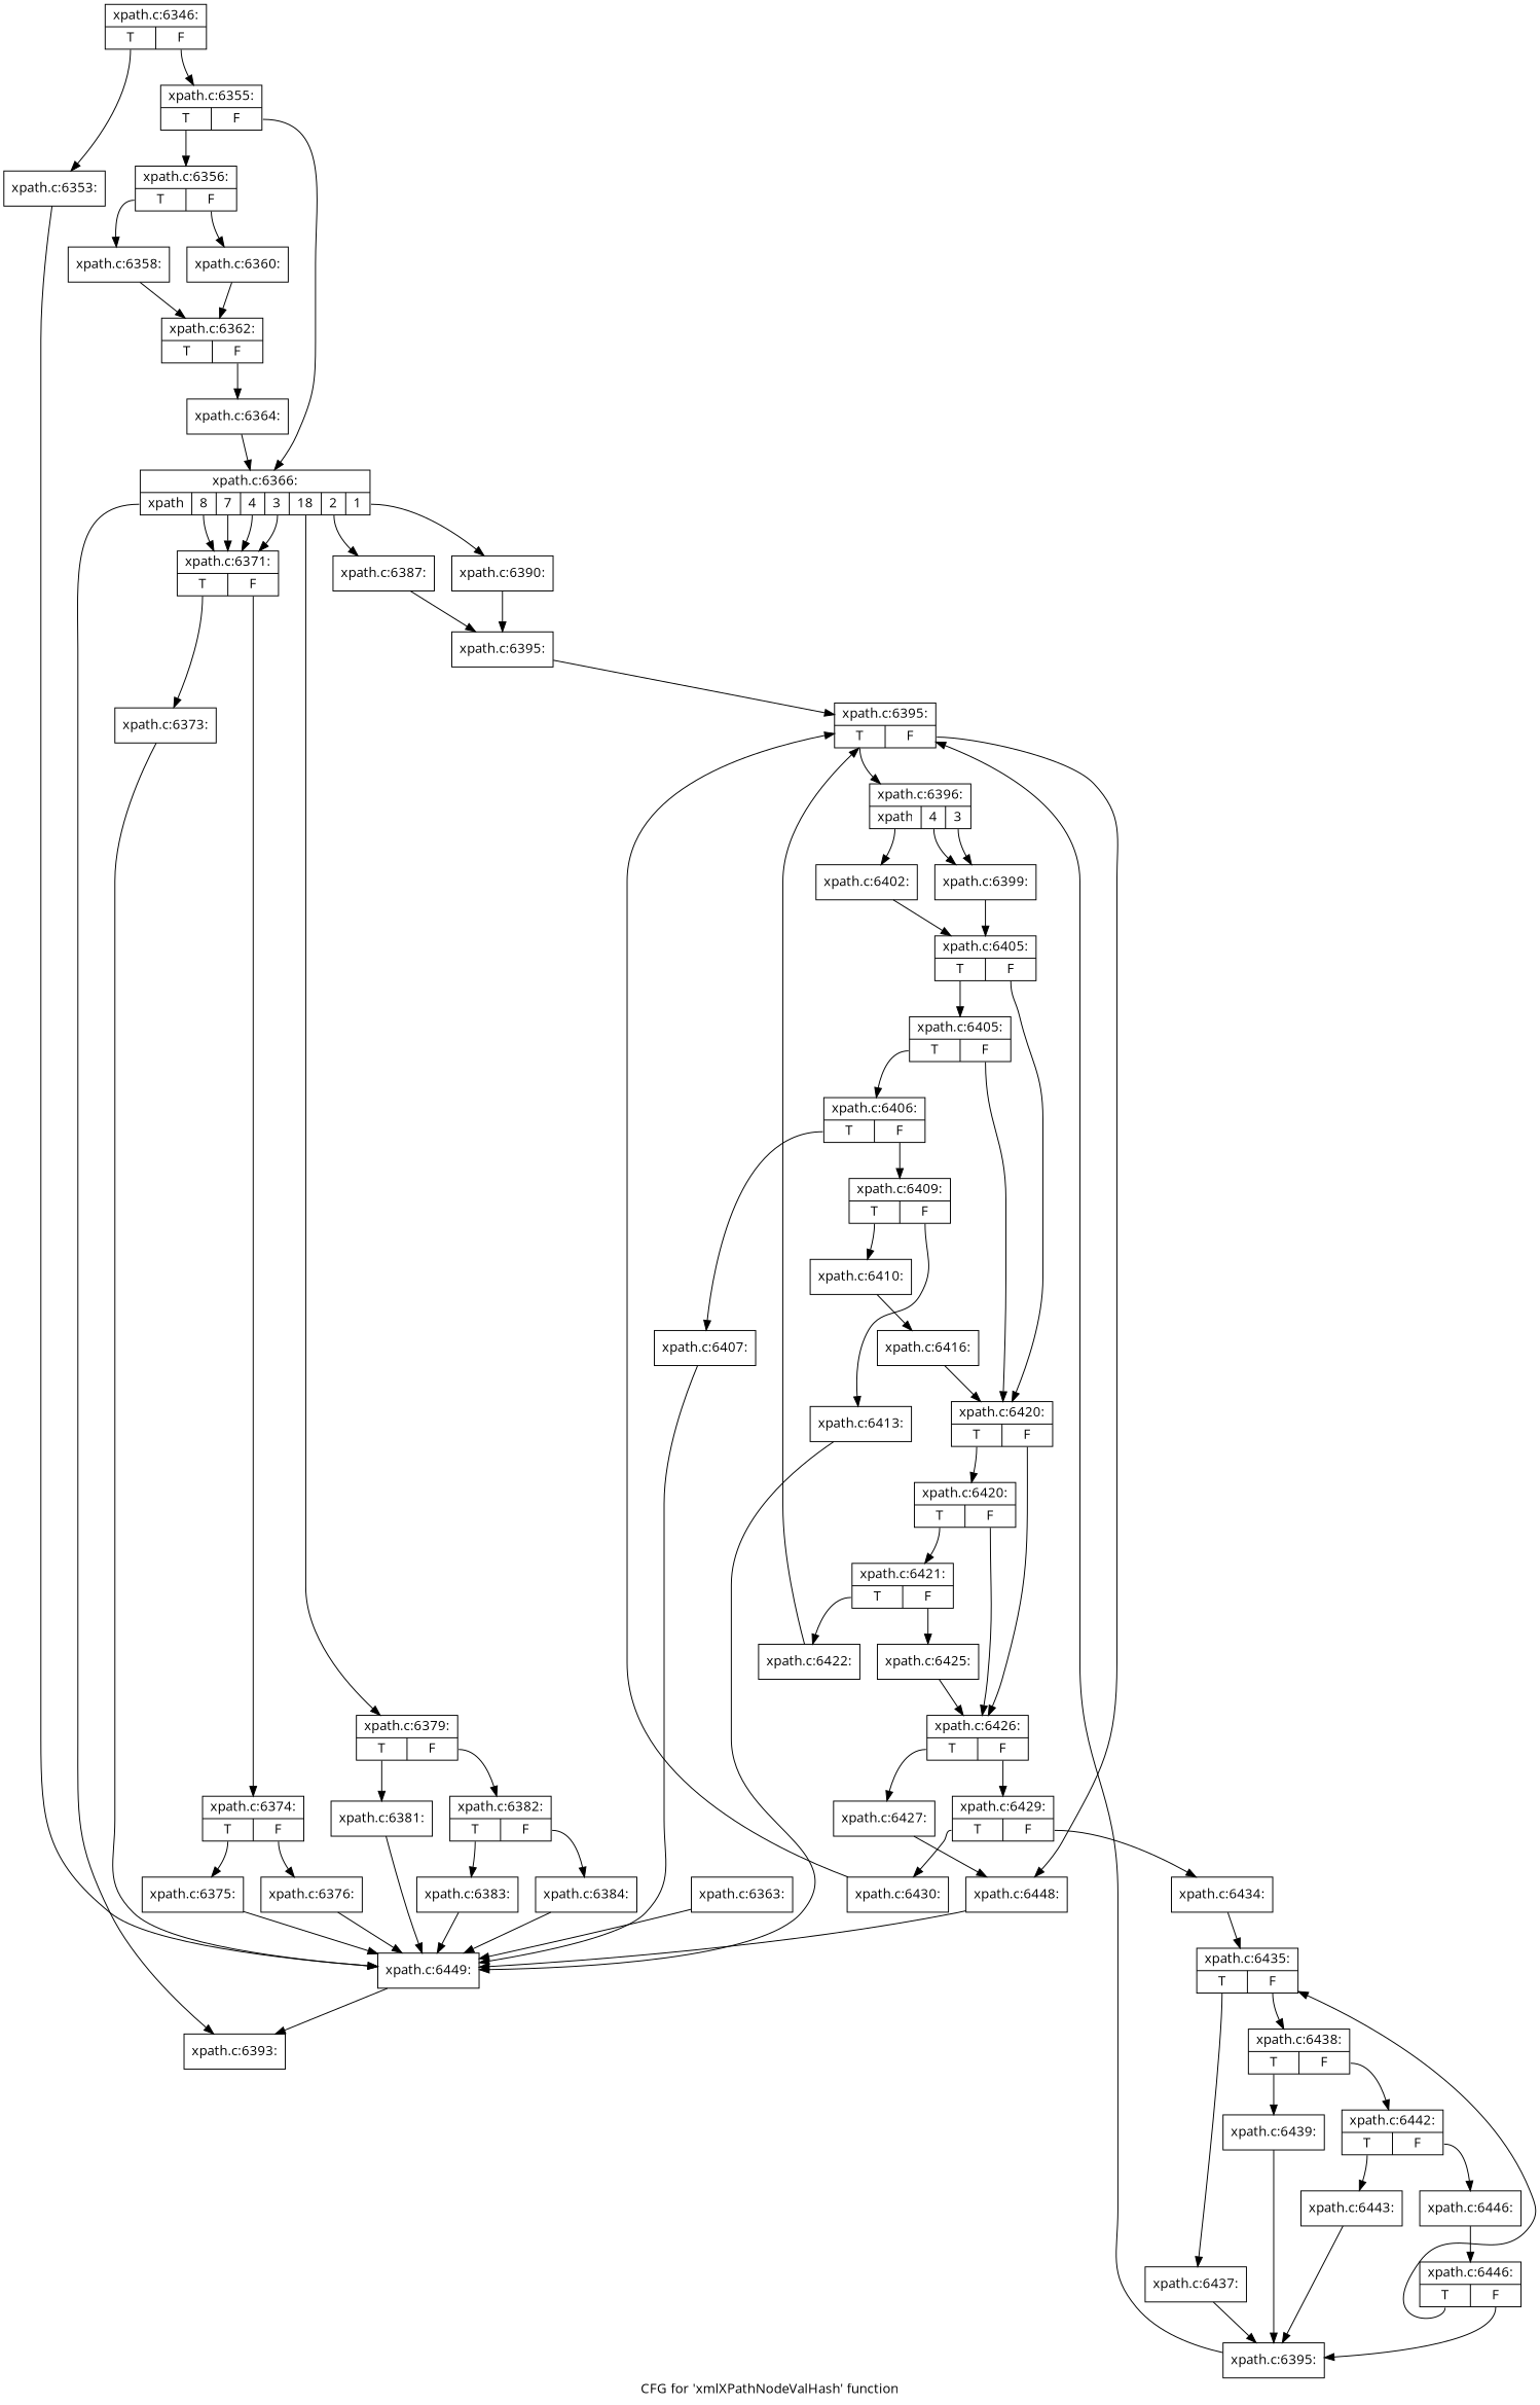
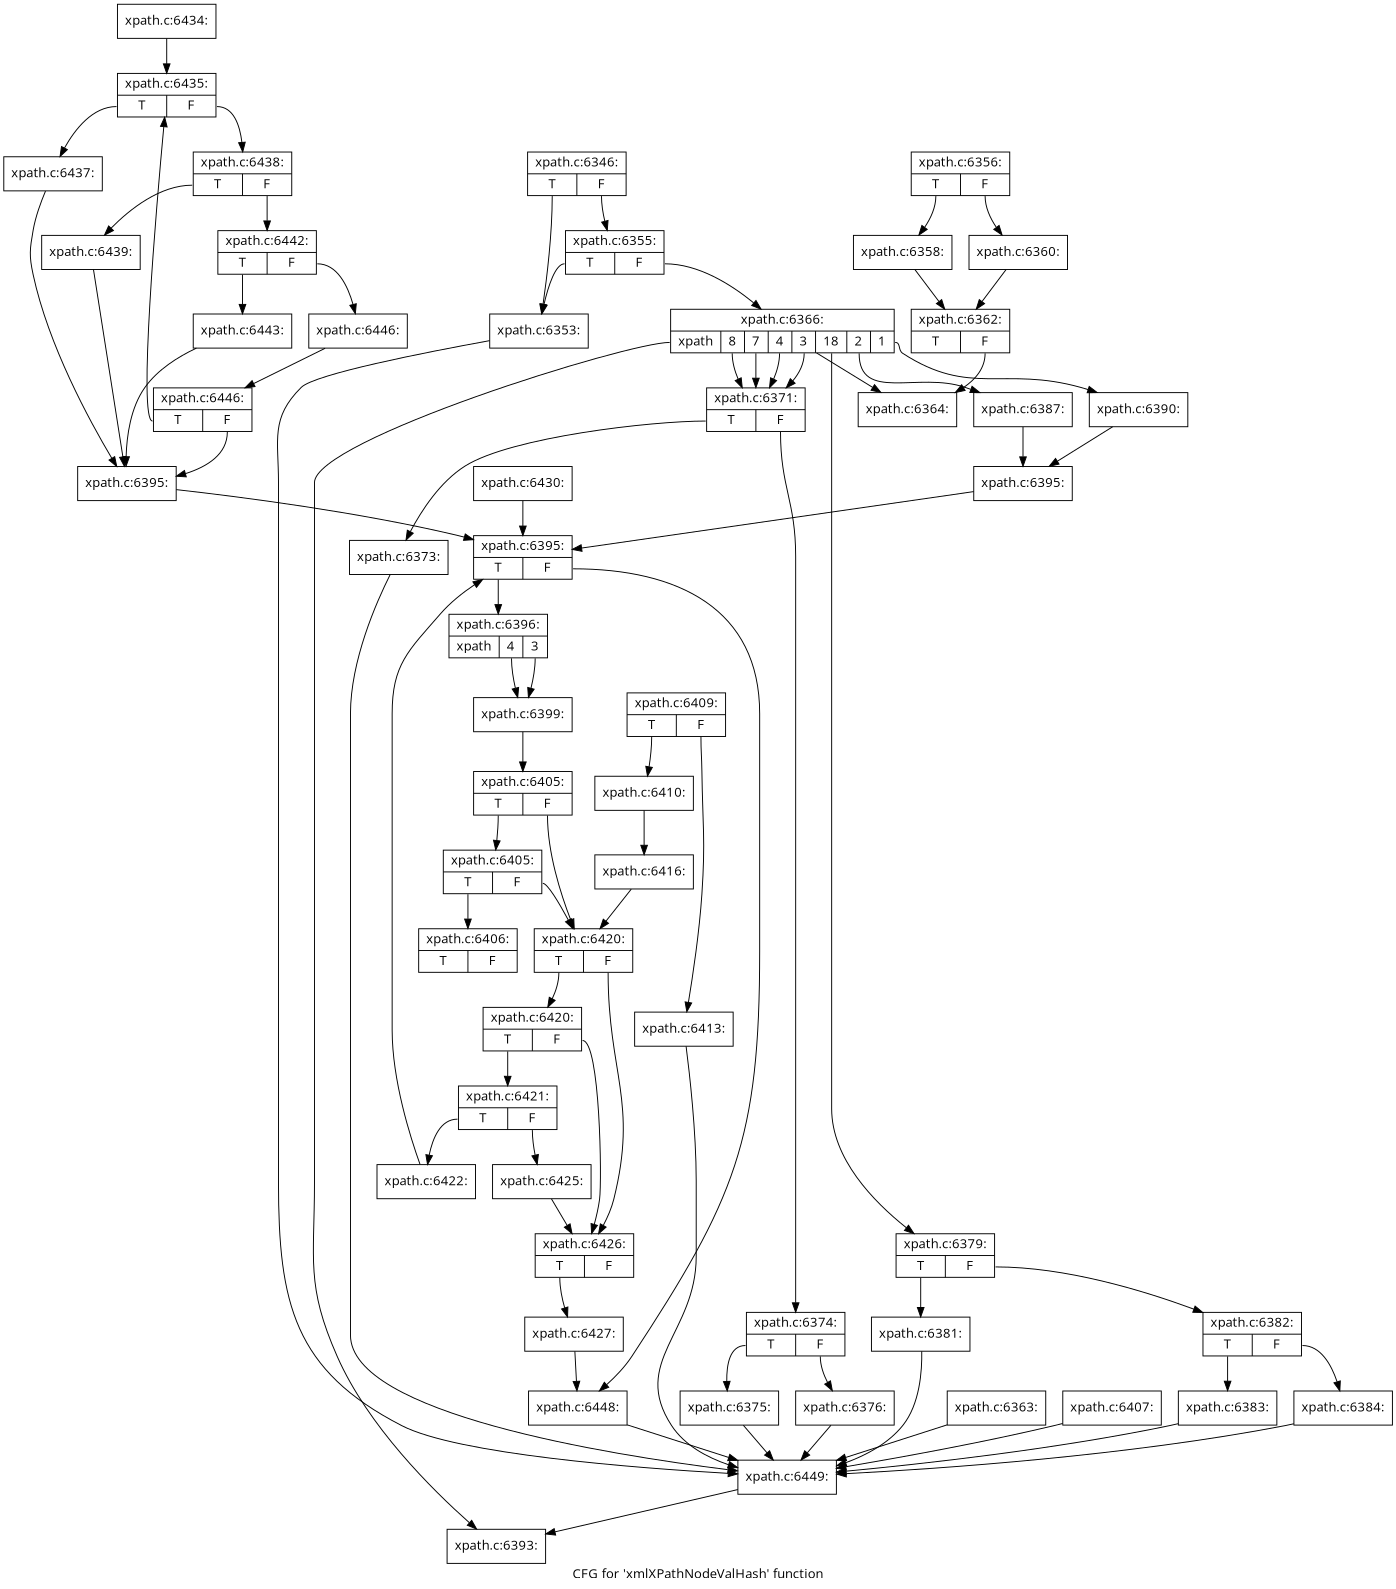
  digraph {
    fontname="Open Sans"
    label="CFG for 'xmlXPathNodeValHash' function"
    node [fontname="Open Sans" shape=record]
    edge [fontname="Open Sans"]
    n1 [label="{xpath.c:6346:|{<s0>T|<s1>F}}"]
    n2 [label="{xpath.c:6353:}"]
    n3 [label="{xpath.c:6355:|{<s0>T|<s1>F}}"]
    n4 [label="{xpath.c:6449:}"]
    n5 [label="{xpath.c:6356:|{<s0>T|<s1>F}}"]
    n6 [label="{xpath.c:6366:|{<s0>xpath|<s1>8|<s2>7|<s3>4|<s4>3|<s5>18|<s6>2|<s7>1}}"]
    n7 [label="{xpath.c:6393:}"]
    n8 [label="{xpath.c:6358:}"]
    n9 [label="{xpath.c:6360:}"]
    n10 [label="{xpath.c:6371:|{<s0>T|<s1>F}}"]
    n11 [label="{xpath.c:6379:|{<s0>T|<s1>F}}"]
    n12 [label="{xpath.c:6387:}"]
    n13 [label="{xpath.c:6390:}"]
    n14 [label="{xpath.c:6362:|{<s0>T|<s1>F}}"]
    n15 [label="{xpath.c:6373:}"]
    n16 [label="{xpath.c:6374:|{<s0>T|<s1>F}}"]
    n17 [label="{xpath.c:6381:}"]
    n18 [label="{xpath.c:6382:|{<s0>T|<s1>F}}"]
    n19 [label="{xpath.c:6395:}"]
    n20 [label="{xpath.c:6364:}"]
    n21 [label="{xpath.c:6363:}"]
    n22 [label="{xpath.c:6375:}"]
    n23 [label="{xpath.c:6376:}"]
    n24 [label="{xpath.c:6383:}"]
    n25 [label="{xpath.c:6384:}"]
    n26 [label="{xpath.c:6395:|{<s0>T|<s1>F}}"]
    n27 [label="{xpath.c:6396:|{<s0>xpath|<s1>4|<s2>3}}"]
    n28 [label="{xpath.c:6448:}"]
-   n29 [label="{xpath.c:6402:}"]
    n30 [label="{xpath.c:6399:}"]
    n31 [label="{xpath.c:6405:|{<s0>T|<s1>F}}"]
    n32 [label="{xpath.c:6405:|{<s0>T|<s1>F}}"]
    n33 [label="{xpath.c:6420:|{<s0>T|<s1>F}}"]
    n34 [label="{xpath.c:6406:|{<s0>T|<s1>F}}"]
    n35 [label="{xpath.c:6420:|{<s0>T|<s1>F}}"]
    n36 [label="{xpath.c:6426:|{<s0>T|<s1>F}}"]
    n37 [label="{xpath.c:6407:}"]
    n38 [label="{xpath.c:6409:|{<s0>T|<s1>F}}"]
    n39 [label="{xpath.c:6421:|{<s0>T|<s1>F}}"]
    n40 [label="{xpath.c:6427:}"]
-   n41 [label="{xpath.c:6429:|{<s0>T|<s1>F}}"]
    n42 [label="{xpath.c:6410:}"]
    n43 [label="{xpath.c:6413:}"]
    n44 [label="{xpath.c:6416:}"]
    n45 [label="{xpath.c:6422:}"]
    n46 [label="{xpath.c:6425:}"]
    n47 [label="{xpath.c:6430:}"]
    n48 [label="{xpath.c:6434:}"]
    n49 [label="{xpath.c:6435:|{<s0>T|<s1>F}}"]
    n50 [label="{xpath.c:6437:}"]
    n51 [label="{xpath.c:6438:|{<s0>T|<s1>F}}"]
    n52 [label="{xpath.c:6395:}"]
    n53 [label="{xpath.c:6439:}"]
    n54 [label="{xpath.c:6442:|{<s0>T|<s1>F}}"]
    n55 [label="{xpath.c:6443:}"]
    n56 [label="{xpath.c:6446:}"]
    n57 [label="{xpath.c:6446:|{<s0>T|<s1>F}}"]
    n1 -> n2 [tailport=s0]
    n1 -> n3 [tailport=s1]
    n2 -> n4
-   n3 -> n5 [tailport=s0]
+   n3 -> n2 [tailport=s0]
    n3 -> n6 [tailport=s1]
    n4 -> n7
    n5 -> n8 [tailport=s0]
    n5 -> n9 [tailport=s1]
    n6 -> n7 [tailport=s0]
    n6 -> n10 [tailport=s1]
    n6 -> n10 [tailport=s2]
    n6 -> n10 [tailport=s3]
    n6 -> n10 [tailport=s4]
    n6 -> n11 [tailport=s5]
    n6 -> n12 [tailport=s6]
    n6 -> n13 [tailport=s7]
    n8 -> n14
    n9 -> n14
    n10 -> n15 [tailport=s0]
    n10 -> n16 [tailport=s1]
    n11 -> n17 [tailport=s0]
    n11 -> n18 [tailport=s1]
    n12 -> n19
    n13 -> n19
    n14 -> n20 [tailport=s1]
    n15 -> n4
    n16 -> n22 [tailport=s0]
    n16 -> n23 [tailport=s1]
    n17 -> n4
    n18 -> n24 [tailport=s0]
    n18 -> n25 [tailport=s1]
    n19 -> n26
-   n20 -> n6
+   n6 -> n20
    n21 -> n4
    n22 -> n4
    n23 -> n4
    n24 -> n4
    n25 -> n4
    n26 -> n27 [tailport=s0]
    n26 -> n28 [tailport=s1]
-   n27 -> n29 [tailport=s0]
    n27 -> n30 [tailport=s1]
    n27 -> n30 [tailport=s2]
    n28 -> n4
-   n29 -> n31
    n30 -> n31
    n31 -> n32 [tailport=s0]
    n31 -> n33 [tailport=s1]
    n32 -> n33 [tailport=s1]
    n32 -> n34 [tailport=s0]
    n33 -> n35 [tailport=s0]
    n33 -> n36 [tailport=s1]
-   n34 -> n37 [tailport=s0]
-   n34 -> n38 [tailport=s1]
    n35 -> n36 [tailport=s1]
    n35 -> n39 [tailport=s0]
    n36 -> n40 [tailport=s0]
-   n36 -> n41 [tailport=s1]
    n37 -> n4
    n38 -> n42 [tailport=s0]
    n38 -> n43 [tailport=s1]
    n39 -> n45 [tailport=s0]
    n39 -> n46 [tailport=s1]
    n40 -> n28
-   n41 -> n47 [tailport=s0]
-   n41 -> n48 [tailport=s1]
    n42 -> n44
    n43 -> n4
    n44 -> n33
    n45 -> n26
    n46 -> n36
    n47 -> n26
    n48 -> n49
    n49 -> n50 [tailport=s0]
    n49 -> n51 [tailport=s1]
    n50 -> n52
    n51 -> n53 [tailport=s0]
    n51 -> n54 [tailport=s1]
    n52 -> n26
    n53 -> n52
    n54 -> n55 [tailport=s0]
    n54 -> n56 [tailport=s1]
    n55 -> n52
    n56 -> n57
    n57 -> n49 [tailport=s0]
    n57 -> n52 [tailport=s1]
  }
